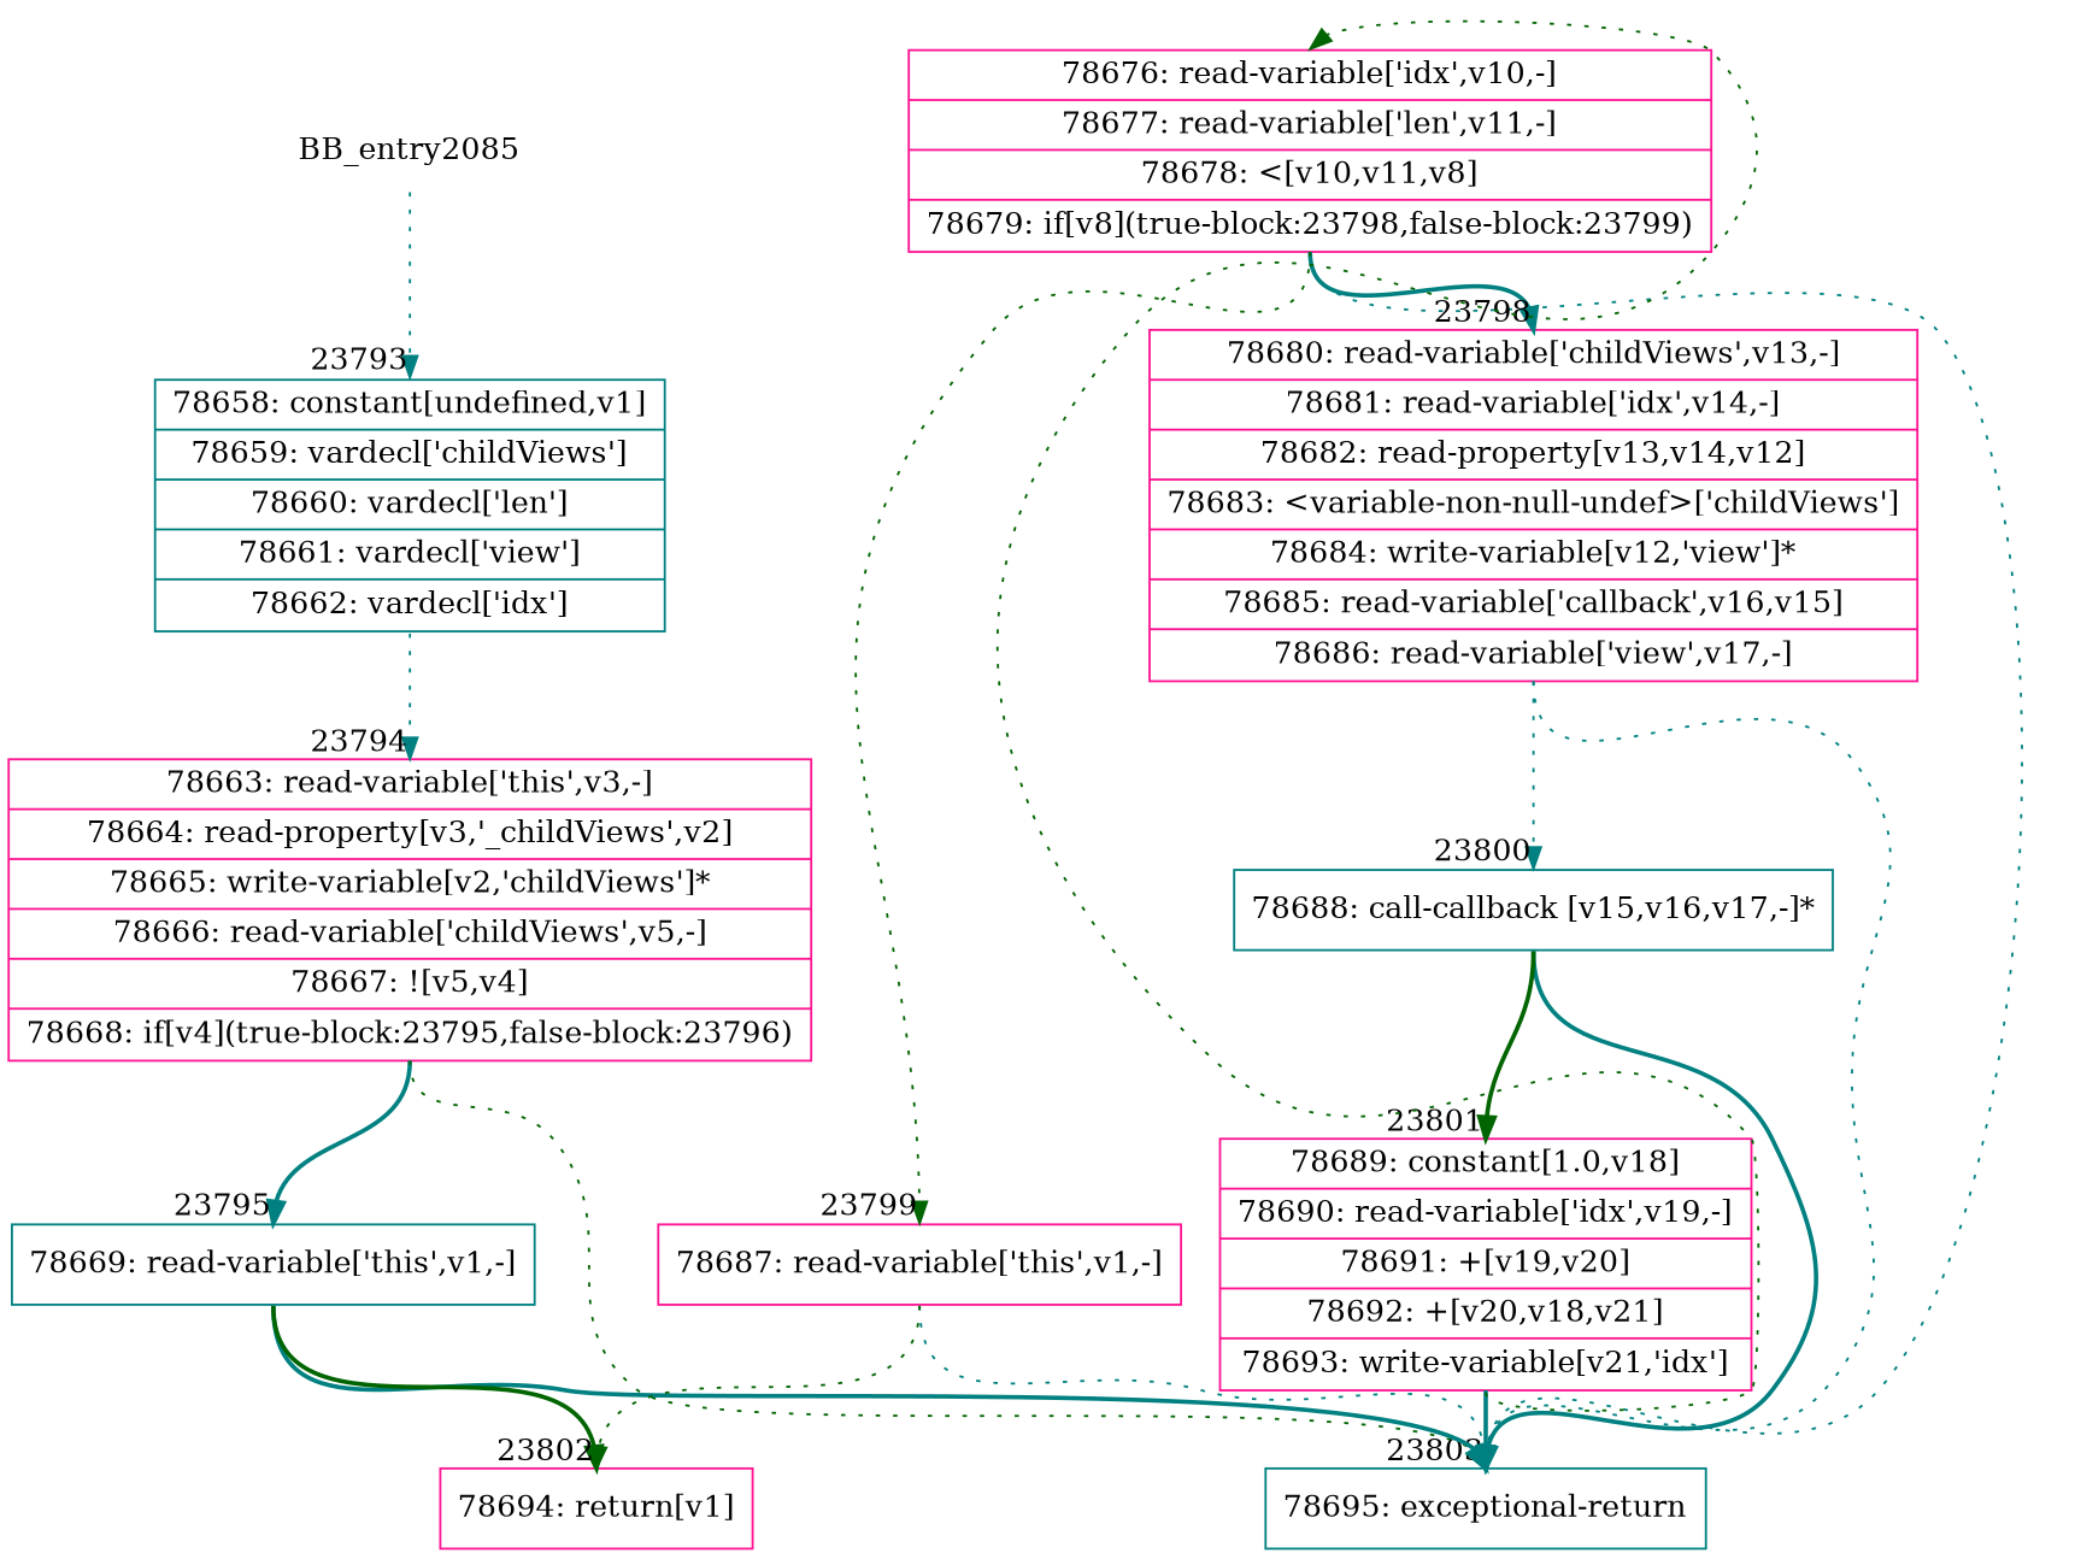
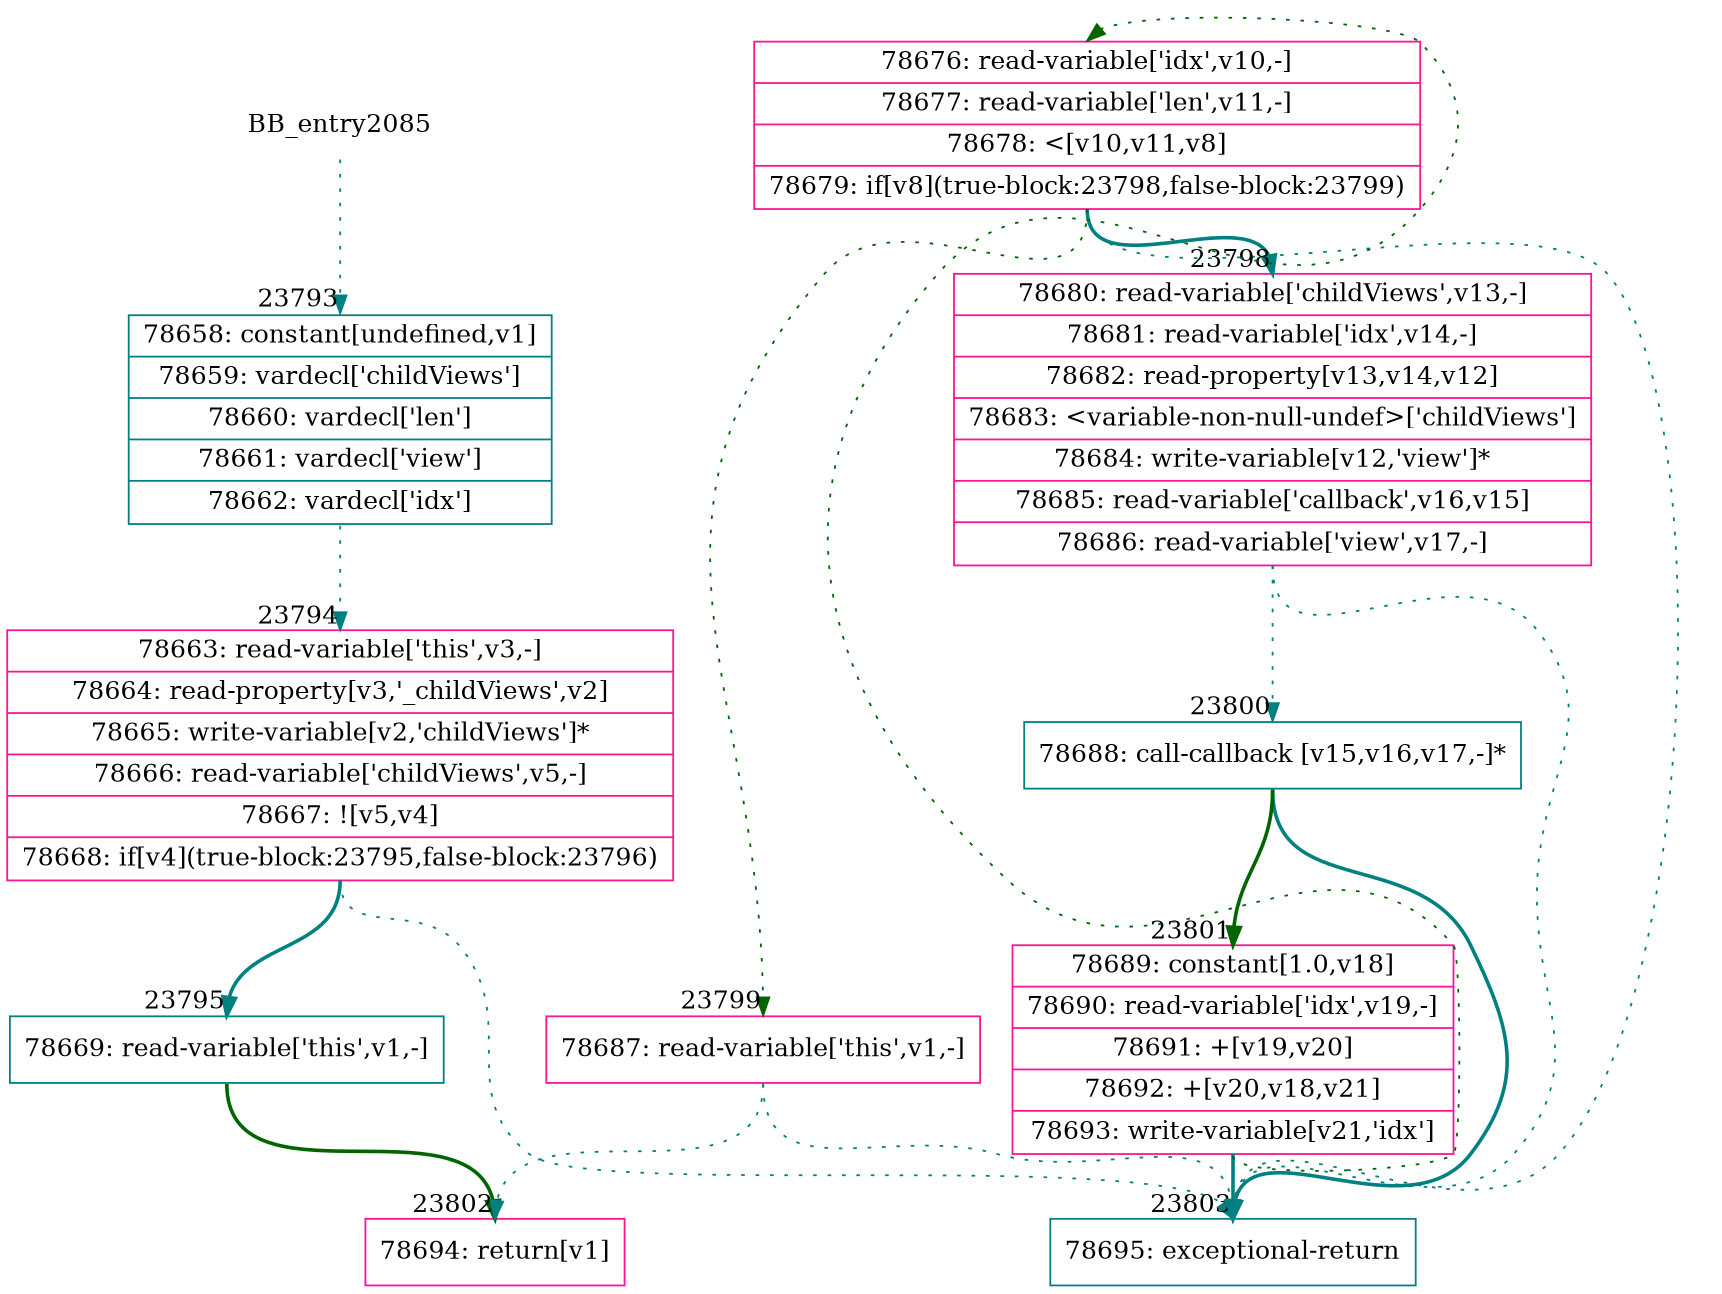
  digraph {
    rankdir=TD
    node [color=deeppink shape=record]
    edge [color=teal headport=n style=dotted tailport=s]
    n1 [label=BB_entry2085 shape=none]
    n2 [color=teal label="{78658: constant[undefined,v1]|78659: vardecl['childViews']|78660: vardecl['len']|78661: vardecl['view']|78662: vardecl['idx']}"]
    n3 [label="{78663: read-variable['this',v3,-]|78664: read-property[v3,'_childViews',v2]|78665: write-variable[v2,'childViews']*|78666: read-variable['childViews',v5,-]|78667: ![v5,v4]|78668: if[v4](true-block:23795,false-block:23796)}"]
    n4 [color=teal label="{78669: read-variable['this',v1,-]}"]
    n5 [color=teal label="{78695: exceptional-return}"]
    n6 [label="{78694: return[v1]}"]
    n7 [label="{78676: read-variable['idx',v10,-]|78677: read-variable['len',v11,-]|78678: \<[v10,v11,v8]|78679: if[v8](true-block:23798,false-block:23799)}"]
    n8 [label="{78680: read-variable['childViews',v13,-]|78681: read-variable['idx',v14,-]|78682: read-property[v13,v14,v12]|78683: \<variable-non-null-undef\>['childViews']|78684: write-variable[v12,'view']*|78685: read-variable['callback',v16,v15]|78686: read-variable['view',v17,-]}"]
    n9 [label="{78687: read-variable['this',v1,-]}"]
    n10 [color=teal label="{78688: call-callback [v15,v16,v17,-]*}"]
    n11 [label="{78689: constant[1.0,v18]|78690: read-variable['idx',v19,-]|78691: +[v19,v20]|78692: +[v20,v18,v21]|78693: write-variable[v21,'idx']}"]
    n1 -> n2 [headlabel="    23793"]
    n2 -> n3 [headlabel="      23794"]
    n3 -> n4 [headlabel="      23795" style=bold]
-   n3 -> n5 [color=darkgreen headlabel="      23803"]
-   n4 -> n5 [style=bold]
+   n3 -> n5 [headlabel="      23803"]
    n4 -> n6 [color=darkgreen headlabel="      23802" style=bold]
    n7 -> n5
    n7 -> n8 [headlabel="      23798" style=bold]
    n7 -> n9 [color=darkgreen headlabel="      23799"]
    n8 -> n5
    n8 -> n10 [headlabel="      23800"]
    n9 -> n5
-   n9 -> n6 [color=darkgreen]
+   n9 -> n6
    n10 -> n5 [style=bold]
    n10 -> n11 [color=darkgreen headlabel="      23801" style=bold]
    n11 -> n5 [style=bold]
    n11 -> n7 [color=darkgreen]
  }
